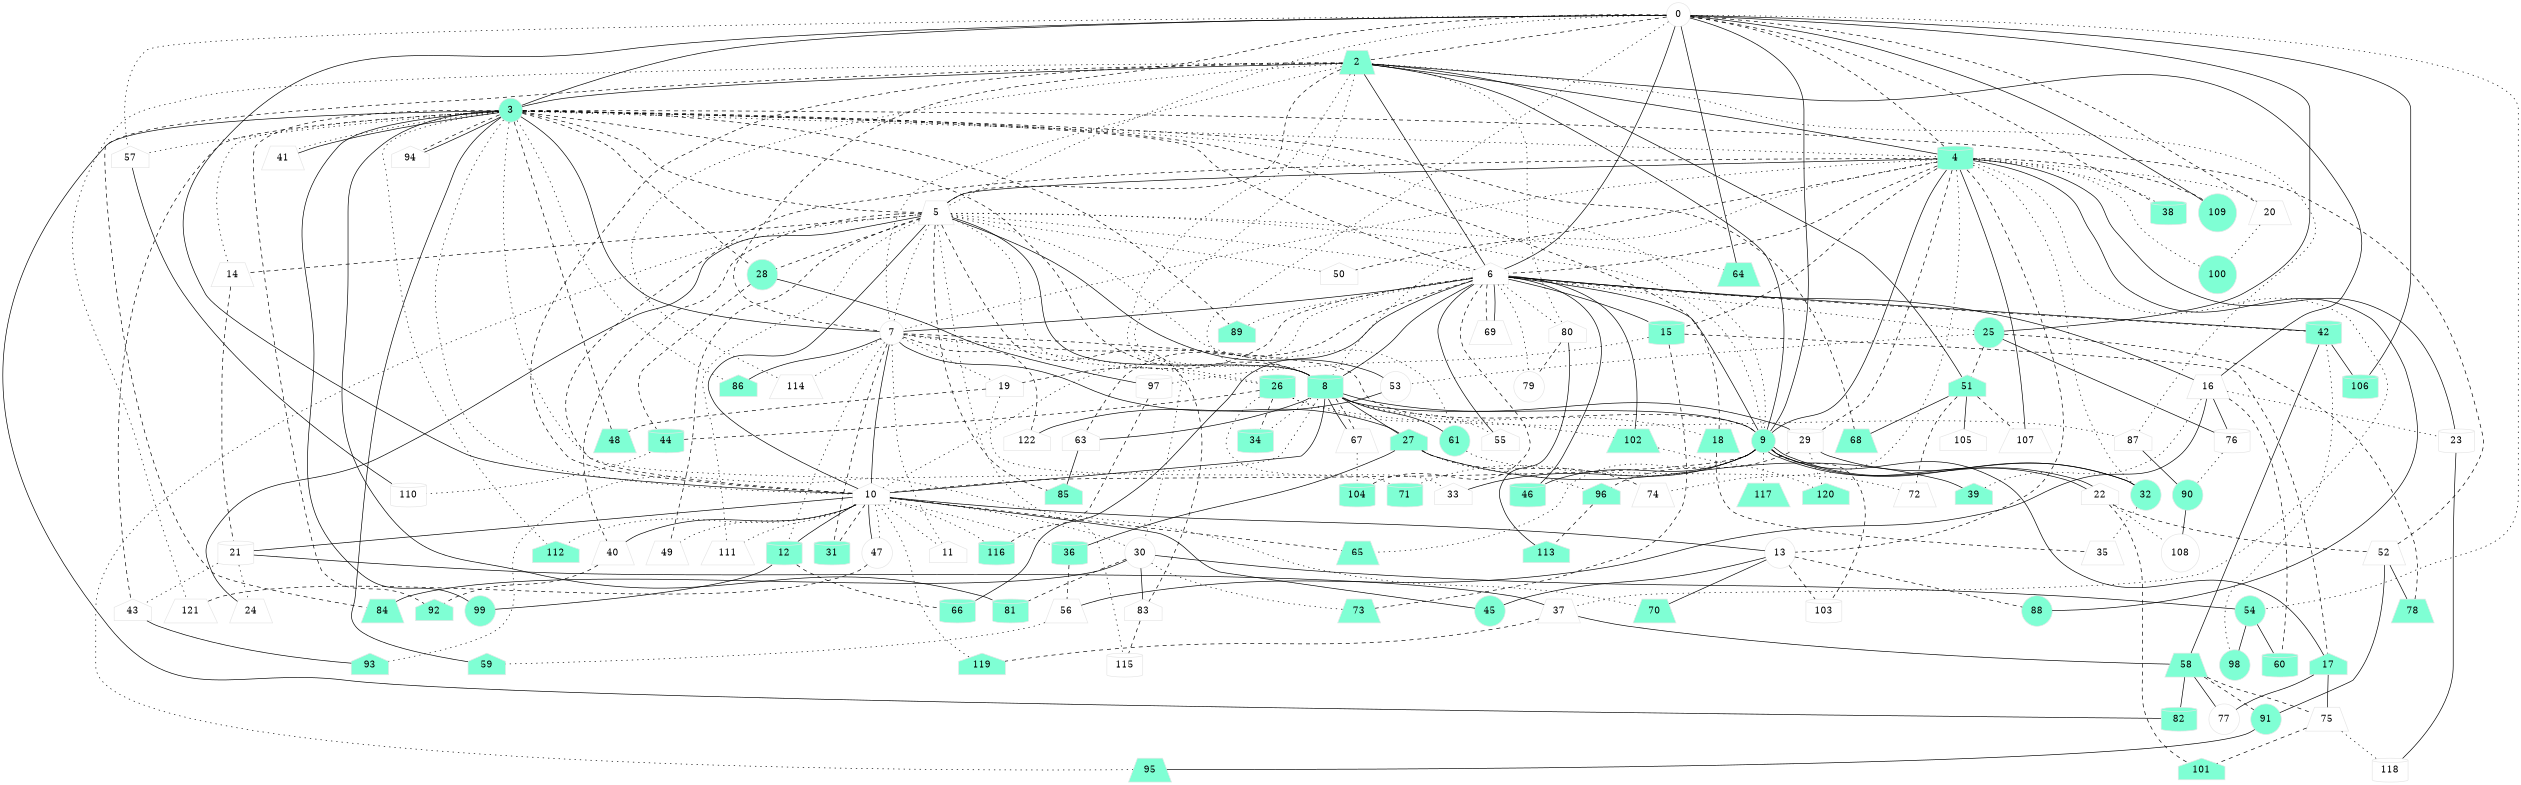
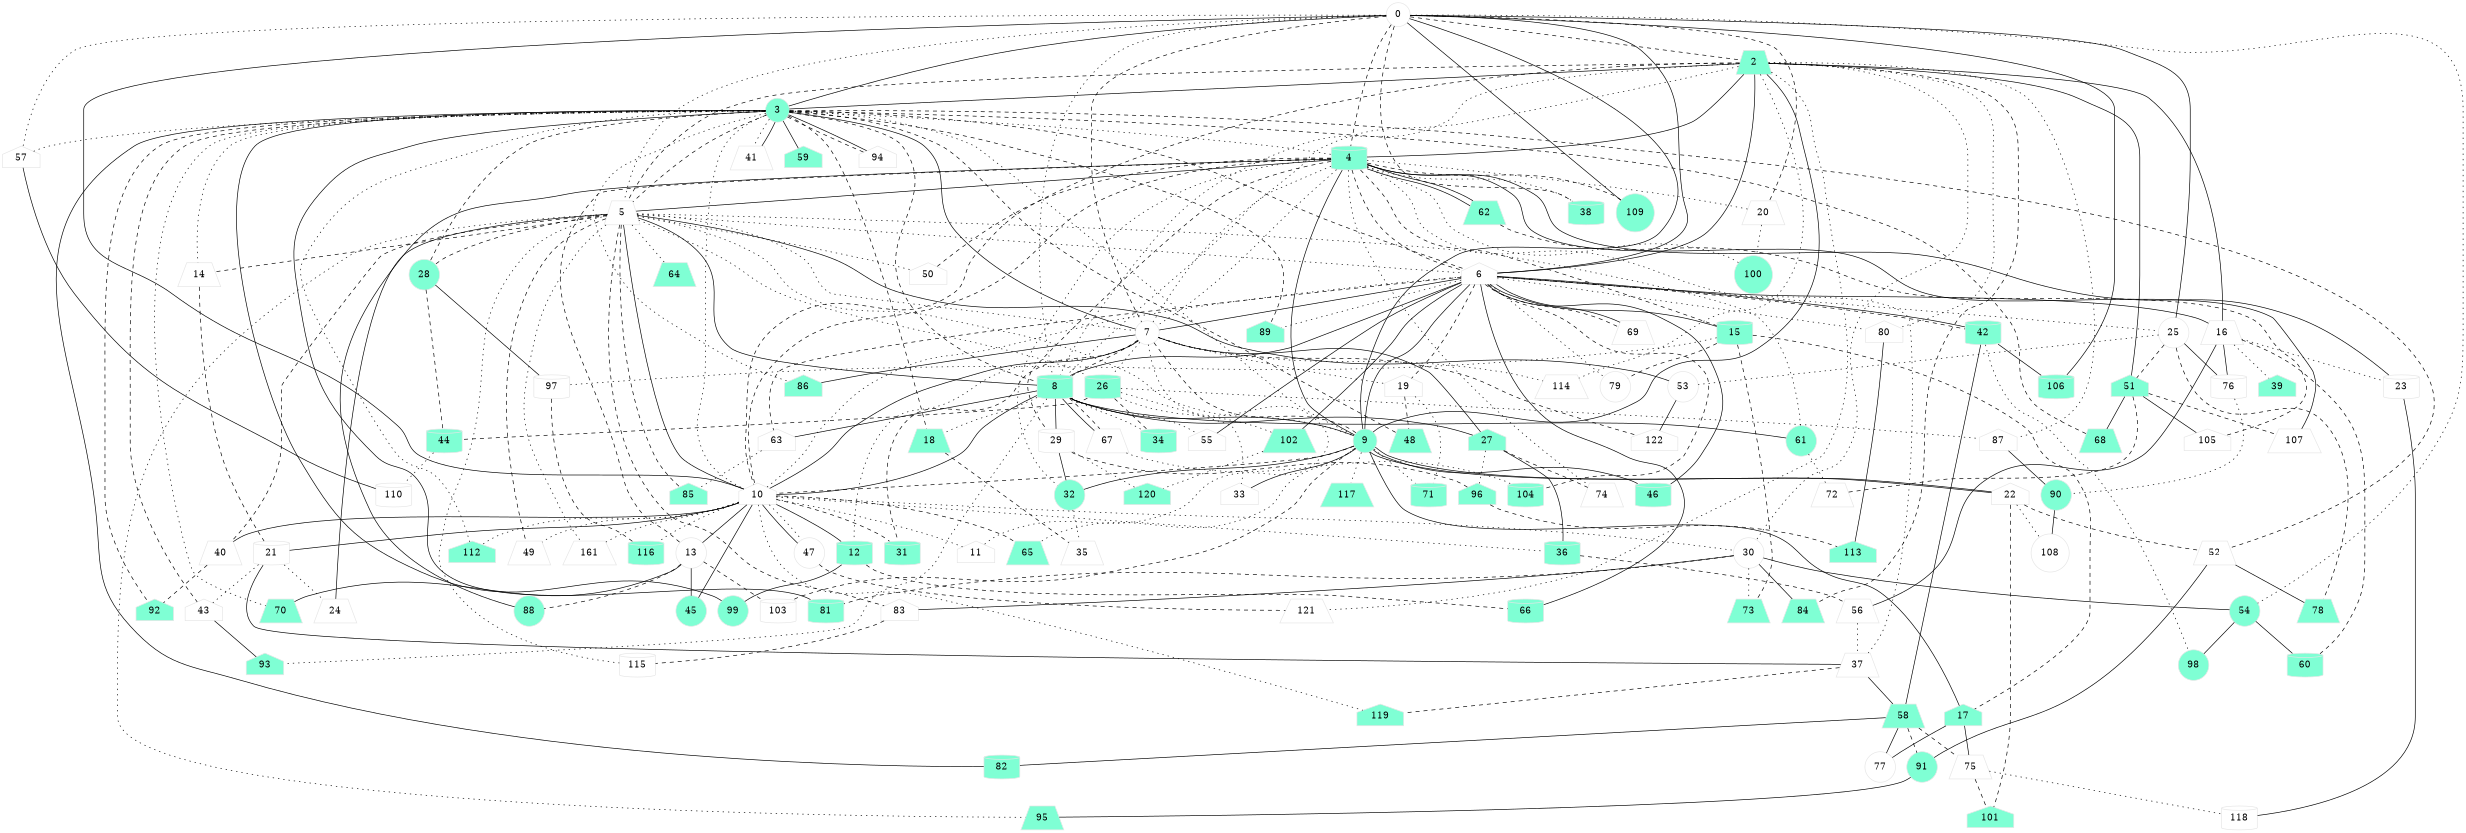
  graph {
    node [color=gray90 fillcolor=aquamarine shape=trapezium style=filled]
    edge [style=solid]
    n1 [fillcolor=white label=0 shape=circle]
    2
    3 [shape=circle]
    4 [shape=cylinder]
    5 [fillcolor=white]
    6 [fillcolor=white shape=house]
    7 [fillcolor=white shape=circle]
    8 [shape=cylinder]
    9 [shape=circle]
    10 [fillcolor=white shape=house]
    20 [fillcolor=white]
-   25 [shape=circle]
+   25 [fillcolor=white shape=circle]
    38 [shape=cylinder]
    54 [shape=circle]
    57 [fillcolor=white shape=house]
    64
    106 [shape=cylinder]
    109 [shape=circle]
    16 [fillcolor=white]
    30 [fillcolor=white shape=circle]
    51 [shape=house]
    80 [fillcolor=white shape=house]
    84
    87 [fillcolor=white shape=house]
    114 [fillcolor=white]
    121 [fillcolor=white]
    14 [fillcolor=white]
    18
    28 [shape=circle]
    41 [fillcolor=white]
    43 [fillcolor=white shape=house]
    48
    52 [fillcolor=white]
    59 [shape=house]
    68
    70
    81 [shape=cylinder]
    82 [shape=cylinder]
    86 [shape=house]
    89 [shape=house]
    92 [shape=house]
    94 [fillcolor=white shape=house]
    99 [shape=circle]
    112 [shape=house]
    13 [fillcolor=white shape=circle]
    15 [shape=cylinder]
    23 [fillcolor=white shape=cylinder]
    29 [fillcolor=white shape=cylinder]
    32 [shape=circle]
    37 [fillcolor=white]
    50 [fillcolor=white shape=house]
+   62
    74 [fillcolor=white]
    88 [shape=circle]
    100 [shape=circle]
    107 [fillcolor=white]
    24 [fillcolor=white]
    26 [shape=cylinder]
    40 [fillcolor=white]
    49 [fillcolor=white]
    53 [fillcolor=white shape=circle]
    61 [shape=circle]
    83 [fillcolor=white shape=house]
    85 [shape=house]
    95
-   111 [fillcolor=white]
+   111 [fillcolor=white label=161]
    115 [fillcolor=white shape=cylinder]
    19 [fillcolor=white shape=house]
    42 [shape=cylinder]
    46 [shape=cylinder]
    55 [fillcolor=white shape=house]
    63 [fillcolor=white shape=house]
    66 [shape=cylinder]
    69 [fillcolor=white]
    79 [fillcolor=white shape=circle]
    102
    104 [shape=cylinder]
    11 [fillcolor=white shape=house]
    12 [shape=cylinder]
    27 [shape=house]
    31 [shape=cylinder]
    122 [fillcolor=white shape=house]
    34 [shape=cylinder]
    67 [fillcolor=white]
    93 [shape=house]
    17 [shape=house]
    22 [fillcolor=white shape=house]
    33 [fillcolor=white shape=house]
    65
    71 [shape=cylinder]
    103 [fillcolor=white shape=cylinder]
    117
    21 [fillcolor=white shape=cylinder]
    36 [shape=cylinder]
    45 [shape=circle]
    47 [fillcolor=white shape=circle]
    116 [shape=cylinder]
    119 [shape=house]
    76 [fillcolor=white shape=cylinder]
    78
    60 [shape=cylinder]
    98 [shape=circle]
    110 [fillcolor=white shape=cylinder]
    39 [shape=house]
    56 [fillcolor=white]
    73
    72 [fillcolor=white]
    105 [fillcolor=white shape=house]
    113 [shape=house]
    90 [shape=circle]
    35 [fillcolor=white]
    97 [fillcolor=white shape=cylinder]
    44 [shape=cylinder]
    91 [shape=circle]
    118 [fillcolor=white shape=cylinder]
    96 [shape=house]
    120 [shape=house]
    58
    75 [fillcolor=white]
    77 [fillcolor=white shape=circle]
    101 [shape=house]
    108 [fillcolor=white shape=circle]
    n1 -- 2 [style=dashed]
    n1 -- 3
    n1 -- 4 [style=dashed]
    n1 -- 5 [style=dotted]
    n1 -- 6
    n1 -- 7 [style=dashed]
    n1 -- 8 [style=dotted]
    n1 -- 9
    n1 -- 10
    n1 -- 20 [style=dashed]
    n1 -- 25
    n1 -- 38 [style=dashed]
    n1 -- 54 [style=dotted]
    n1 -- 57 [style=dotted]
-   n1 -- 64
    n1 -- 106
    n1 -- 109
    2 -- 3
    2 -- 4
    2 -- 5 [style=dashed]
    2 -- 6
    2 -- 7 [style=dotted]
    2 -- 8 [style=dotted]
    2 -- 9
    2 -- 10 [style=dashed]
    2 -- 16
    2 -- 30 [style=dotted]
    2 -- 51
    2 -- 80 [style=dotted]
    2 -- 84 [style=dashed]
    2 -- 87 [style=dotted]
    2 -- 114 [style=dotted]
    2 -- 121 [style=dotted]
    3 -- 4 [style=dotted]
    3 -- 5 [style=dashed]
    3 -- 6 [style=dashed]
    3 -- 7
    3 -- 8 [style=dashed]
    3 -- 9 [style=dotted]
    3 -- 10 [style=dotted]
    3 -- 57 [style=dotted]
    3 -- 14 [style=dotted]
    3 -- 18 [style=dashed]
    3 -- 28 [style=dashed]
    3 -- 41 [style=dotted]
    3 -- 41
    3 -- 43 [style=dashed]
    3 -- 48 [style=dashed]
    3 -- 52 [style=dashed]
    3 -- 59
    3 -- 68 [style=dashed]
    3 -- 70 [style=dotted]
    3 -- 81
    3 -- 82
    3 -- 86 [style=dotted]
    3 -- 89 [style=dashed]
    3 -- 92 [style=dashed]
    3 -- 94 [style=dashed]
    3 -- 94
    3 -- 99
    3 -- 112 [style=dotted]
    4 -- 5
    4 -- 6 [style=dashed]
    4 -- 7 [style=dotted]
    4 -- 8 [style=dotted]
    4 -- 9
    4 -- 10 [style=dashed]
    4 -- 20 [style=dotted]
    4 -- 38 [style=dotted]
    4 -- 109 [style=dashed]
    4 -- 13 [style=dashed]
    4 -- 15 [style=dashed]
    4 -- 23
    4 -- 29 [style=dashed]
    4 -- 32 [style=dotted]
    4 -- 37 [style=dotted]
    4 -- 50 [style=dashed]
+   4 -- 62
+   4 -- 62
    4 -- 74 [style=dotted]
    4 -- 88
    4 -- 100 [style=dotted]
    4 -- 107
    5 -- 6 [style=dotted]
    5 -- 7 [style=dotted]
    5 -- 8
    5 -- 9 [style=dotted]
    5 -- 10
    5 -- 64 [style=dotted]
    5 -- 14 [style=dashed]
    5 -- 28 [style=dashed]
    5 -- 50 [style=dotted]
    5 -- 24
    5 -- 26 [style=dotted]
    5 -- 40 [style=dashed]
    5 -- 49 [style=dashed]
    5 -- 53
    5 -- 61 [style=dotted]
    5 -- 83 [style=dashed]
    5 -- 85 [style=dashed]
    5 -- 95 [style=dotted]
    5 -- 111 [style=dotted]
    5 -- 115 [style=dotted]
    6 -- 7
    6 -- 8
    6 -- 9
    6 -- 10 [style=dotted]
    6 -- 25 [style=dotted]
    6 -- 16
    6 -- 80 [style=dotted]
    6 -- 89 [style=dotted]
    6 -- 15
    6 -- 19 [style=dashed]
    6 -- 42 [style=dashed]
    6 -- 42
    6 -- 46
    6 -- 55
    6 -- 63 [style=dashed]
    6 -- 66
    6 -- 69 [style=dashed]
    6 -- 69
    6 -- 79 [style=dotted]
    6 -- 102
    6 -- 104 [style=dashed]
    7 -- 8 [style=dashed]
    7 -- 9 [style=dashed]
    7 -- 10
    7 -- 114 [style=dotted]
    7 -- 86
    7 -- 26 [style=dotted]
    7 -- 19 [style=dotted]
    7 -- 11 [style=dotted]
    7 -- 12 [style=dotted]
    7 -- 27
    7 -- 31 [style=dashed]
    7 -- 122 [style=dashed]
    8 -- 9
    8 -- 10
    8 -- 18 [style=dotted]
    8 -- 29
    8 -- 61
    8 -- 55 [style=dotted]
    8 -- 63
    8 -- 27
    8 -- 34 [style=dotted]
    8 -- 67
    8 -- 67 [style=dashed]
    8 -- 93 [style=dotted]
    9 -- 10 [style=dashed]
    9 -- 32
    9 -- 46
    9 -- 17
    9 -- 22
    9 -- 22
    9 -- 33
    9 -- 65 [style=dotted]
    9 -- 71 [style=dotted]
    9 -- 103 [style=dashed]
    9 -- 117 [style=dotted]
    10 -- 30 [style=dotted]
    10 -- 112 [style=dotted]
    10 -- 13
    10 -- 40
    10 -- 49 [style=dotted]
    10 -- 111 [style=dotted]
    10 -- 11 [style=dotted]
    10 -- 12
    10 -- 31 [style=dashed]
    10 -- 65 [style=dashed]
    10 -- 21
    10 -- 36 [style=dotted]
    10 -- 45
    10 -- 47
    10 -- 47 [style=dotted]
    10 -- 116 [style=dotted]
    10 -- 119 [style=dotted]
    20 -- 100 [style=dotted]
    25 -- 51 [style=dashed]
    25 -- 53 [style=dotted]
    25 -- 76
    25 -- 78 [style=dashed]
    54 -- 60
    54 -- 98
    57 -- 110
    16 -- 23 [style=dotted]
    16 -- 76
    16 -- 60 [style=dashed]
    16 -- 39 [style=dotted]
    16 -- 56
    30 -- 54
    30 -- 84
    30 -- 81 [style=dashed]
    30 -- 83
    30 -- 73 [style=dotted]
    51 -- 68
    51 -- 107 [style=dashed]
    51 -- 72 [style=dashed]
    51 -- 105
    80 -- 113
    87 -- 90
    14 -- 21 [style=dashed]
    18 -- 35 [style=dashed]
    28 -- 97
    28 -- 44 [style=dashed]
    43 -- 93
    52 -- 78
    52 -- 91
    13 -- 70
    13 -- 88 [style=dashed]
    13 -- 103 [style=dashed]
    13 -- 45
-   80 -- 79 [style=dashed]
+   15 -- 79 [style=dashed]
    15 -- 17 [style=dashed]
    15 -- 73 [style=dashed]
    15 -- 97 [style=dotted]
    23 -- 118
    29 -- 32
    29 -- 96 [style=dashed]
    29 -- 120 [style=dotted]
    32 -- 35 [style=dotted]
    37 -- 119 [style=dashed]
    37 -- 58
+   62 -- 105 [style=dashed]
    26 -- 87 [style=dotted]
    26 -- 102 [style=dotted]
    26 -- 34 [style=dashed]
    26 -- 33 [style=dotted]
    26 -- 44 [style=dashed]
    40 -- 92 [style=dashed]
    53 -- 122
    61 -- 72 [style=dotted]
    83 -- 115 [style=dashed]
    19 -- 48 [style=dashed]
    19 -- 71 [style=dotted]
    42 -- 106
    42 -- 98 [style=dotted]
    42 -- 58
-   63 -- 85
+   63 -- 85 [style=dotted]
    102 -- 120 [style=dotted]
    12 -- 99
    12 -- 66 [style=dashed]
    27 -- 74 [style=dashed]
    27 -- 36
-   27 -- 39
    27 -- 96 [style=dotted]
    67 -- 104 [style=dotted]
    17 -- 75
    17 -- 77
    22 -- 52 [style=dashed]
    22 -- 101 [style=dashed]
    22 -- 108 [style=dotted]
    21 -- 43 [style=dotted]
    21 -- 37
    21 -- 24 [style=dotted]
    36 -- 56 [style=dashed]
    47 -- 121 [style=dashed]
    76 -- 90 [style=dotted]
-   56 -- 59 [style=dotted]
+   56 -- 37 [style=dotted]
    90 -- 108
    97 -- 116 [style=dashed]
    44 -- 110 [style=dotted]
    91 -- 95
    96 -- 113 [style=dashed]
    58 -- 82
    58 -- 91 [style=dashed]
    58 -- 75 [style=dashed]
    58 -- 77
    75 -- 118 [style=dotted]
    75 -- 101 [style=dashed]
  }
